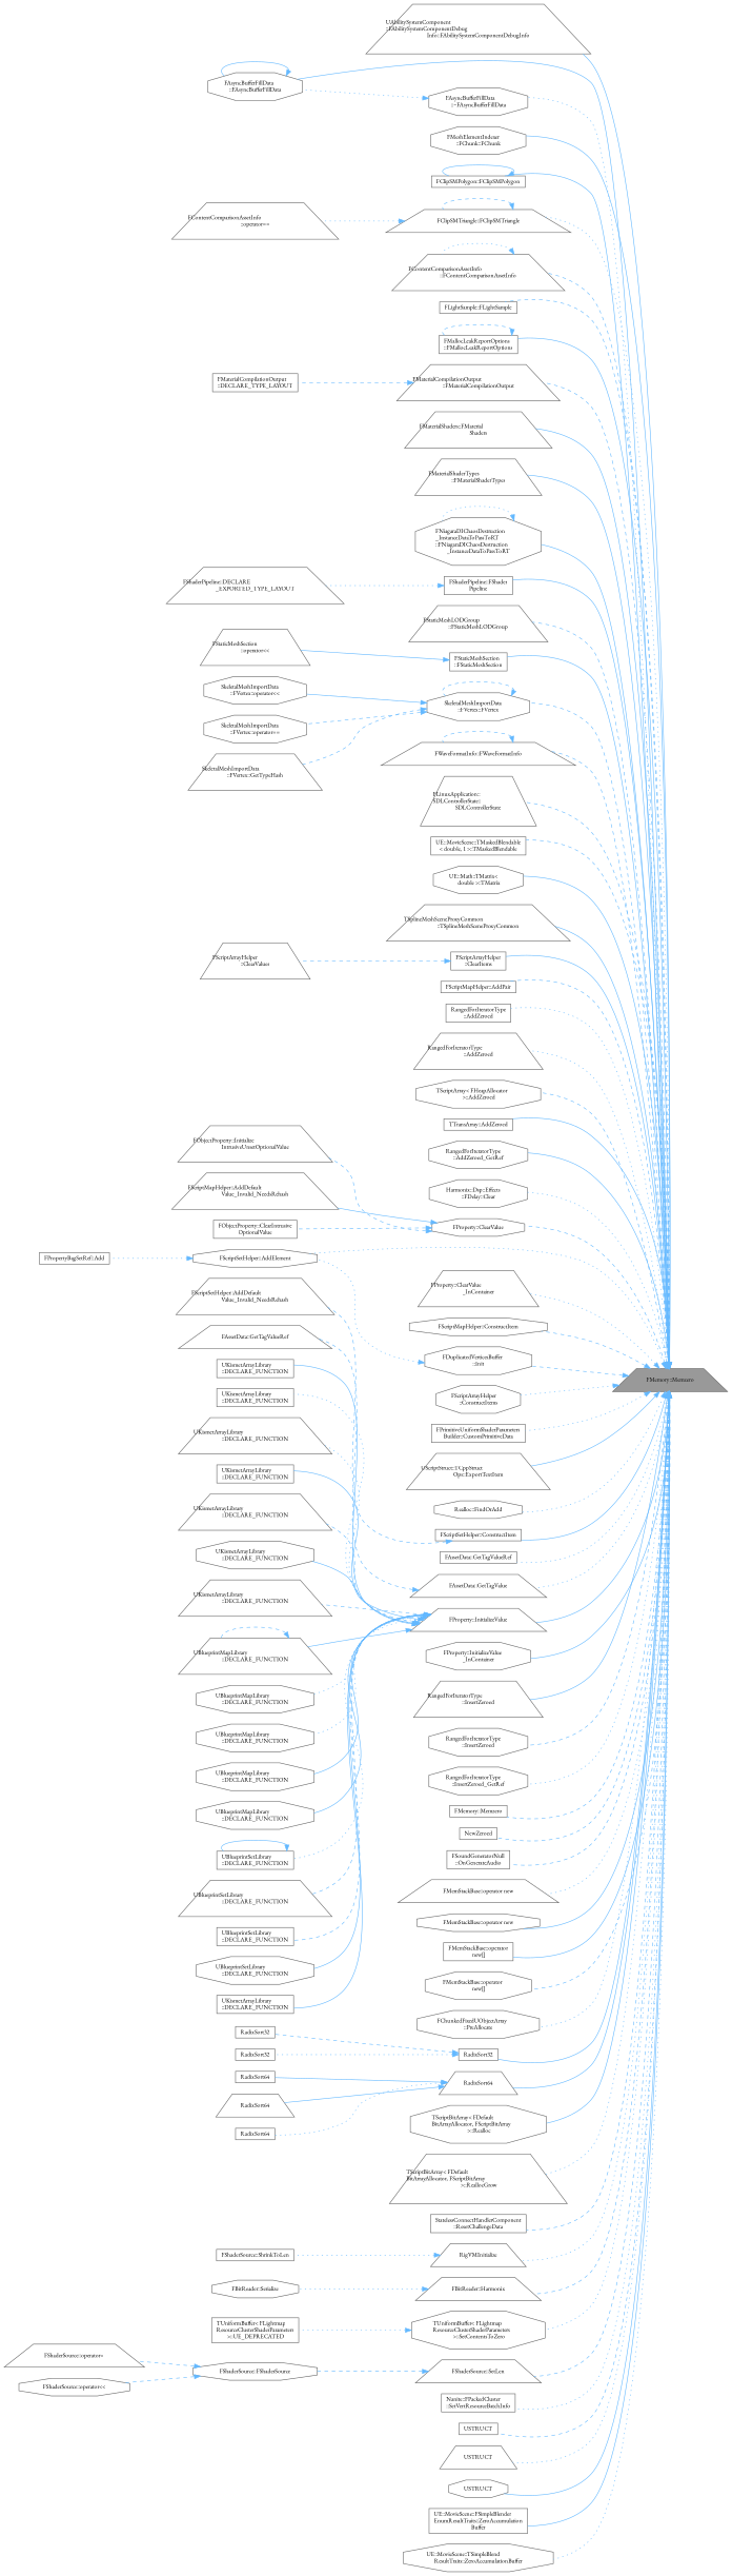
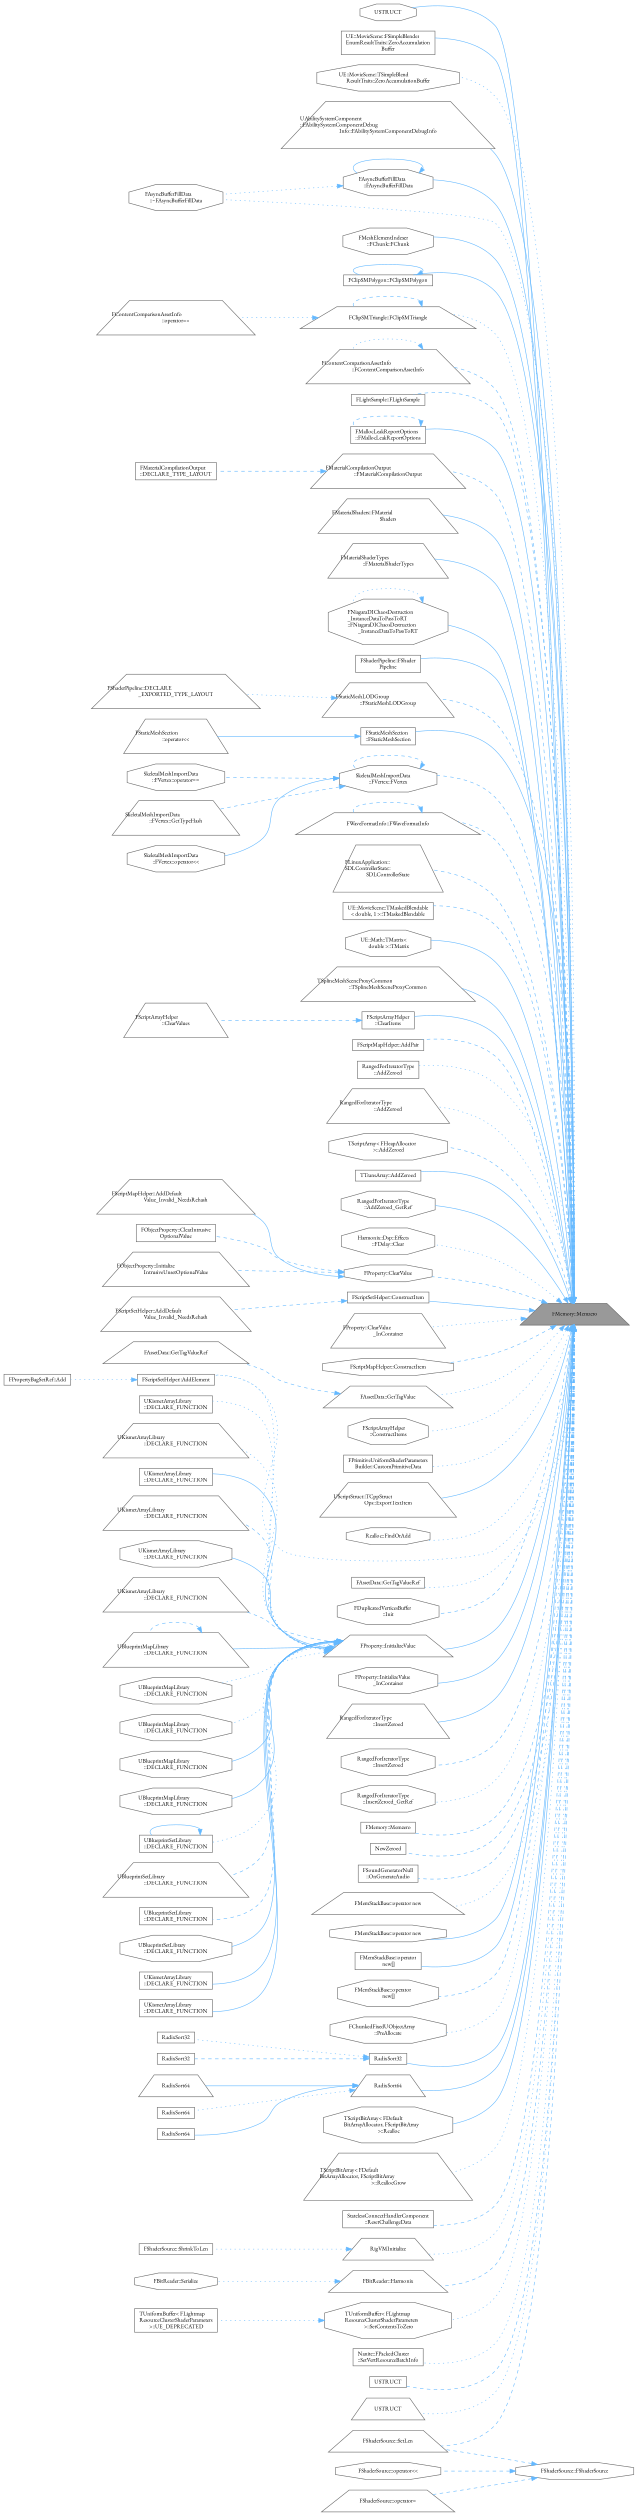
  digraph {
    fontname="EB Garamond"
    rankdir=RL
    node [color=grey40 fillcolor=white fontname="EB Garamond" fontsize=10 shape=trapezium style=filled]
    edge [color=steelblue1 dir=back fontname="EB Garamond" fontsize=10 labelfontname=Helvetica labelfontsize=10 style=solid]
    n1 [color=gray40 fillcolor=grey60 fontcolor=black height=0.2 label="FMemory::Memzero" width=0.4]
    n2 [height=0.2 label="UAbilitySystemComponent\l::FAbilitySystemComponentDebug\lInfo::FAbilitySystemComponentDebugInfo" width=0.4]
    n3 [height=0.2 label="FAsyncBufferFillData\l::FAsyncBufferFillData" shape=octagon width=0.4]
    n4 [height=0.2 label="FAsyncBufferFillData\l::~FAsyncBufferFillData" shape=octagon width=0.4]
    n5 [height=0.2 label="FMeshElementIndexer\l::FChunk::FChunk" shape=octagon width=0.4]
    n6 [height=0.2 label="FClipSMPolygon::FClipSMPolygon" shape=box width=0.4]
    n7 [height=0.2 label="FClipSMTriangle::FClipSMTriangle" width=0.4]
    n8 [height=0.2 label="FContentComparisonAssetInfo\l::FContentComparisonAssetInfo" width=0.4]
    n9 [height=0.2 label="FLightSample::FLightSample" shape=box width=0.4]
    n10 [height=0.2 label="FMallocLeakReportOptions\l::FMallocLeakReportOptions" shape=box width=0.4]
    n11 [height=0.2 label="FMaterialCompilationOutput\l::FMaterialCompilationOutput" width=0.4]
    n12 [height=0.2 label="FMaterialShaders::FMaterial\lShaders" width=0.4]
    n13 [height=0.2 label="FMaterialShaderTypes\l::FMaterialShaderTypes" width=0.4]
    n14 [height=0.2 label="FNiagaraDIChaosDestruction\l_InstanceDataToPassToRT\l::FNiagaraDIChaosDestruction\l_InstanceDataToPassToRT" shape=octagon width=0.4]
    n15 [height=0.2 label="FShaderPipeline::FShader\lPipeline" shape=box width=0.4]
    n16 [height=0.2 label="FStaticMeshLODGroup\l::FStaticMeshLODGroup" width=0.4]
    n17 [height=0.2 label="FStaticMeshSection\l::FStaticMeshSection" shape=box width=0.4]
    n18 [height=0.2 label="SkeletalMeshImportData\l::FVertex::FVertex" shape=octagon width=0.4]
    n19 [height=0.2 label="FWaveFormatInfo::FWaveFormatInfo" width=0.4]
    n20 [height=0.2 label="FLinuxApplication::\lSDLControllerState::\lSDLControllerState" width=0.4]
    n21 [height=0.2 label="UE::MovieScene::TMaskedBlendable\l\< double, 1 \>::TMaskedBlendable" shape=box width=0.4]
    n22 [height=0.2 label="UE::Math::TMatrix\<\l double \>::TMatrix" shape=octagon width=0.4]
    n23 [height=0.2 label="TSplineMeshSceneProxyCommon\l::TSplineMeshSceneProxyCommon" width=0.4]
-   n24 [height=0.2 label="FScriptSetHelper::AddElement" shape=octagon width=0.4]
+   n24 [height=0.2 label="FScriptSetHelper::AddElement" shape=box width=0.4]
    n25 [height=0.2 label="FScriptMapHelper::AddPair" shape=box width=0.4]
    n26 [height=0.2 label="RangedForIteratorType\l::AddZeroed" shape=box width=0.4]
    n27 [height=0.2 label="RangedForIteratorType\l::AddZeroed" width=0.4]
    n28 [height=0.2 label="TScriptArray\< FHeapAllocator\l \>::AddZeroed" shape=octagon width=0.4]
    n29 [height=0.2 label="TTransArray::AddZeroed" shape=box width=0.4]
    n30 [height=0.2 label="RangedForIteratorType\l::AddZeroed_GetRef" shape=octagon width=0.4]
    n31 [height=0.2 label="Harmonix::Dsp::Effects\l::FDelay::Clear" shape=octagon width=0.4]
    n32 [height=0.2 label="FScriptArrayHelper\l::ClearItems" shape=box width=0.4]
    n33 [height=0.2 label="FProperty::ClearValue" shape=octagon width=0.4]
    n34 [height=0.2 label="FProperty::ClearValue\l_InContainer" width=0.4]
    n35 [height=0.2 label="FScriptMapHelper::ConstructItem" shape=octagon width=0.4]
    n36 [height=0.2 label="FScriptSetHelper::ConstructItem" shape=box width=0.4]
    n37 [height=0.2 label="FScriptArrayHelper\l::ConstructItems" shape=octagon width=0.4]
    n38 [height=0.2 label="FPrimitiveUniformShaderParameters\lBuilder::CustomPrimitiveData" shape=box width=0.4]
    n39 [height=0.2 label="UScriptStruct::TCppStruct\lOps::ExportTextItem" width=0.4]
    n40 [height=0.2 label="Realloc::FindOrAdd" shape=octagon width=0.4]
    n41 [height=0.2 label="FAssetData::GetTagValue" width=0.4]
    n42 [height=0.2 label="FAssetData::GetTagValueRef" shape=box width=0.4]
    n43 [height=0.2 label="FDuplicatedVerticesBuffer\l::Init" shape=octagon width=0.4]
    n44 [height=0.2 label="FProperty::InitializeValue" width=0.4]
    n45 [height=0.2 label="FProperty::InitializeValue\l_InContainer" shape=octagon width=0.4]
    n46 [height=0.2 label="RangedForIteratorType\l::InsertZeroed" width=0.4]
    n47 [height=0.2 label="RangedForIteratorType\l::InsertZeroed" shape=octagon width=0.4]
    n48 [height=0.2 label="RangedForIteratorType\l::InsertZeroed_GetRef" shape=octagon width=0.4]
    n49 [height=0.2 label="FMemory::Memzero" shape=box width=0.4]
    n50 [height=0.2 label=NewZeroed shape=box width=0.4]
    n51 [height=0.2 label="FSoundGeneratorNull\l::OnGenerateAudio" shape=box width=0.4]
    n52 [height=0.2 label="FMemStackBase::operator new" width=0.4]
    n53 [height=0.2 label="FMemStackBase::operator new" shape=octagon width=0.4]
    n54 [height=0.2 label="FMemStackBase::operator\l new[]" shape=box width=0.4]
    n55 [height=0.2 label="FMemStackBase::operator\l new[]" shape=octagon width=0.4]
    n56 [height=0.2 label="FChunkedFixedUObjectArray\l::PreAllocate" shape=octagon width=0.4]
    n57 [height=0.2 label=RadixSort32 shape=box width=0.4]
    n58 [height=0.2 label=RadixSort64 width=0.4]
    n59 [height=0.2 label="TScriptBitArray\< FDefault\lBitArrayAllocator, FScriptBitArray\l \>::Realloc" shape=octagon width=0.4]
    n60 [height=0.2 label="TScriptBitArray\< FDefault\lBitArrayAllocator, FScriptBitArray\l \>::ReallocGrow" width=0.4]
    n61 [height=0.2 label="StatelessConnectHandlerComponent\l::ResetChallengeData" shape=box width=0.4]
    n62 [height=0.2 label=RigVMInitialize width=0.4]
    n63 [height=0.2 label="FBitReader::Harmonix" width=0.4]
    n64 [height=0.2 label="TUniformBuffer\< FLightmap\lResourceClusterShaderParameters\l \>::SetContentsToZero" shape=octagon width=0.4]
    n65 [height=0.2 label="FShaderSource::SetLen" width=0.4]
    n66 [height=0.2 label="Nanite::FPackedCluster\l::SetVertResourceBatchInfo" shape=box width=0.4]
    n67 [height=0.2 label=USTRUCT shape=box width=0.4]
    n68 [height=0.2 label=USTRUCT width=0.4]
    n69 [height=0.2 label=USTRUCT shape=octagon width=0.4]
    n70 [height=0.2 label="UE::MovieScene::FSimpleBlender\lEnumResultTraits::ZeroAccumulation\lBuffer" shape=box width=0.4]
    n71 [height=0.2 label="UE::MovieScene::TSimpleBlend\lResultTraits::ZeroAccumulationBuffer" shape=octagon width=0.4]
    n72 [height=0.2 label="FContentComparisonAssetInfo\l::operator==" width=0.4]
    n73 [height=0.2 label="FMaterialCompilationOutput\l::DECLARE_TYPE_LAYOUT" shape=box width=0.4]
    n74 [height=0.2 label="FShaderPipeline::DECLARE\l_EXPORTED_TYPE_LAYOUT" width=0.4]
    n75 [height=0.2 label="FStaticMeshSection\l::operator\<\<" width=0.4]
    n76 [height=0.2 label="SkeletalMeshImportData\l::FVertex::GetTypeHash" width=0.4]
    n77 [height=0.2 label="SkeletalMeshImportData\l::FVertex::operator\<\<" shape=octagon width=0.4]
    n78 [height=0.2 label="SkeletalMeshImportData\l::FVertex::operator==" shape=octagon width=0.4]
    n79 [height=0.2 label="FPropertyBagSetRef::Add" shape=box width=0.4]
    n80 [height=0.2 label="FScriptArrayHelper\l::ClearValues" width=0.4]
    n81 [height=0.2 label="FObjectProperty::ClearIntrusive\lOptionalValue" shape=box width=0.4]
    n82 [height=0.2 label="FObjectProperty::Initialize\lIntrusiveUnsetOptionalValue" width=0.4]
    n83 [height=0.2 label="FScriptMapHelper::AddDefault\lValue_Invalid_NeedsRehash" width=0.4]
    n84 [height=0.2 label="FScriptSetHelper::AddDefault\lValue_Invalid_NeedsRehash" width=0.4]
    n85 [height=0.2 label="FAssetData::GetTagValueRef" width=0.4]
    n86 [height=0.2 label="UBlueprintMapLibrary\l::DECLARE_FUNCTION" width=0.4]
    n87 [height=0.2 label="UBlueprintMapLibrary\l::DECLARE_FUNCTION" shape=octagon width=0.4]
    n88 [height=0.2 label="UBlueprintMapLibrary\l::DECLARE_FUNCTION" shape=octagon width=0.4]
    n89 [height=0.2 label="UBlueprintMapLibrary\l::DECLARE_FUNCTION" shape=octagon width=0.4]
    n90 [height=0.2 label="UBlueprintMapLibrary\l::DECLARE_FUNCTION" shape=octagon width=0.4]
    n91 [height=0.2 label="UBlueprintSetLibrary\l::DECLARE_FUNCTION" shape=box width=0.4]
    n92 [height=0.2 label="UBlueprintSetLibrary\l::DECLARE_FUNCTION" width=0.4]
    n93 [height=0.2 label="UBlueprintSetLibrary\l::DECLARE_FUNCTION" shape=box width=0.4]
    n94 [height=0.2 label="UBlueprintSetLibrary\l::DECLARE_FUNCTION" shape=octagon width=0.4]
    n95 [height=0.2 label="UKismetArrayLibrary\l::DECLARE_FUNCTION" shape=box width=0.4]
    n96 [height=0.2 label="UKismetArrayLibrary\l::DECLARE_FUNCTION" shape=box width=0.4]
    n97 [height=0.2 label="UKismetArrayLibrary\l::DECLARE_FUNCTION" shape=box width=0.4]
    n98 [height=0.2 label="UKismetArrayLibrary\l::DECLARE_FUNCTION" width=0.4]
    n99 [height=0.2 label="UKismetArrayLibrary\l::DECLARE_FUNCTION" shape=box width=0.4]
    n100 [height=0.2 label="UKismetArrayLibrary\l::DECLARE_FUNCTION" width=0.4]
    n101 [height=0.2 label="UKismetArrayLibrary\l::DECLARE_FUNCTION" shape=octagon width=0.4]
    n102 [height=0.2 label="UKismetArrayLibrary\l::DECLARE_FUNCTION" width=0.4]
    n103 [height=0.2 label=RadixSort32 shape=box width=0.4]
    n104 [height=0.2 label=RadixSort32 shape=box width=0.4]
    n105 [height=0.2 label=RadixSort64 shape=box width=0.4]
    n106 [height=0.2 label=RadixSort64 shape=box width=0.4]
    n107 [height=0.2 label=RadixSort64 width=0.4]
    n108 [height=0.2 label="FShaderSource::ShrinkToLen" shape=box width=0.4]
    n109 [height=0.2 label="FBitReader::Serialize" shape=octagon width=0.4]
    n110 [height=0.2 label="TUniformBuffer\< FLightmap\lResourceClusterShaderParameters\l \>::UE_DEPRECATED" shape=box width=0.4]
    n111 [height=0.2 label="FShaderSource::FShaderSource" shape=octagon width=0.4]
    n112 [height=0.2 label="FShaderSource::operator\<\<" shape=octagon width=0.4]
    n113 [height=0.2 label="FShaderSource::operator=" width=0.4]
    n1 -> n2
    n1 -> n3
    n1 -> n4 [style=dotted]
    n1 -> n5
    n1 -> n6
    n1 -> n7 [style=dotted]
    n1 -> n8 [style=dashed]
    n1 -> n9 [style=dashed]
    n1 -> n10
    n1 -> n11 [style=dashed]
    n1 -> n12
    n1 -> n13
    n1 -> n14
    n1 -> n15
    n1 -> n16 [style=dashed]
    n1 -> n17
    n1 -> n18 [style=dashed]
    n1 -> n19 [style=dashed]
    n1 -> n20 [style=dashed]
    n1 -> n21 [style=dashed]
    n1 -> n22
    n1 -> n23
    n1 -> n24 [style=dotted]
    n1 -> n25 [style=dashed]
    n1 -> n26 [style=dotted]
    n1 -> n27 [style=dotted]
    n1 -> n28 [style=dashed]
    n1 -> n29
    n1 -> n30
    n1 -> n31 [style=dotted]
    n1 -> n32
    n1 -> n33 [style=dashed]
    n1 -> n34 [style=dotted]
    n1 -> n35 [style=dashed]
    n1 -> n36
    n1 -> n37 [style=dotted]
    n1 -> n38 [style=dotted]
    n1 -> n39
    n1 -> n40 [style=dotted]
    n1 -> n41 [style=dotted]
    n1 -> n42 [style=dotted]
    n1 -> n43 [style=dashed]
    n1 -> n44
    n1 -> n45
    n1 -> n46
    n1 -> n47 [style=dashed]
    n1 -> n48 [style=dotted]
    n1 -> n49 [style=dashed]
    n1 -> n50 [style=dashed]
    n1 -> n51 [style=dashed]
    n1 -> n52 [style=dotted]
    n1 -> n53
    n1 -> n54
    n1 -> n55 [style=dashed]
    n1 -> n56 [style=dotted]
    n1 -> n57
    n1 -> n58
    n1 -> n59
    n1 -> n60 [style=dotted]
    n1 -> n61 [style=dashed]
    n1 -> n62 [style=dotted]
    n1 -> n63 [style=dashed]
    n1 -> n64 [style=dotted]
    n1 -> n65 [style=dashed]
    n1 -> n66 [style=dotted]
    n1 -> n67 [style=dashed]
    n1 -> n68 [style=dotted]
    n1 -> n69
    n1 -> n70
    n1 -> n71 [style=dotted]
    n3 -> n3
-   n4 -> n3 [style=dotted]
+   n3 -> n4 [style=dotted]
    n6 -> n6
    n7 -> n7 [style=dashed]
    n7 -> n72 [style=dotted]
    n8 -> n8 [style=dotted]
    n10 -> n10 [style=dashed]
    n11 -> n73 [style=dashed]
    n14 -> n14 [style=dotted]
-   n15 -> n74 [style=dotted]
+   n16 -> n74 [style=dotted]
    n17 -> n75
    n18 -> n18 [style=dashed]
    n18 -> n76 [style=dashed]
    n18 -> n77
    n18 -> n78 [style=dashed]
    n19 -> n19 [style=dashed]
    n24 -> n79 [style=dotted]
    n32 -> n80 [style=dashed]
    n33 -> n81 [style=dashed]
    n33 -> n82 [style=dashed]
    n33 -> n83
    n36 -> n84 [style=dashed]
    n41 -> n85 [style=dashed]
-   n43 -> n24 [style=dotted]
+   n44 -> n24 [style=dotted]
    n44 -> n86
    n44 -> n87 [style=dotted]
    n44 -> n88 [style=dotted]
    n44 -> n89
    n44 -> n90
    n44 -> n91 [style=dotted]
    n44 -> n92 [style=dashed]
    n44 -> n93 [style=dashed]
    n44 -> n94
    n44 -> n95
    n44 -> n96
    n44 -> n97 [style=dotted]
    n44 -> n98 [style=dotted]
    n44 -> n99
    n44 -> n100 [style=dashed]
    n44 -> n101
    n44 -> n102 [style=dashed]
    n57 -> n103 [style=dotted]
    n57 -> n104 [style=dashed]
    n58 -> n105 [style=dotted]
    n58 -> n106
    n58 -> n107
    n62 -> n108 [style=dotted]
    n63 -> n109 [style=dotted]
    n64 -> n110 [style=dotted]
-   n65 -> n111 [style=dashed]
+   n111 -> n65 [style=dashed]
    n86 -> n86 [style=dashed]
    n91 -> n91
    n111 -> n112 [style=dashed]
    n111 -> n113 [style=dashed]
  }
